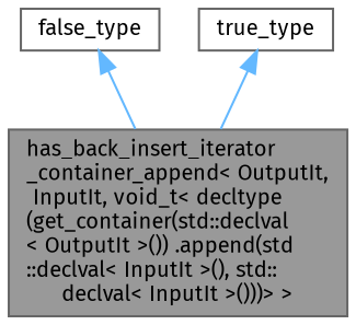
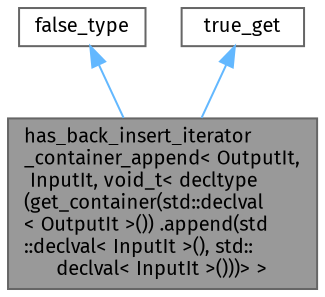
  digraph {
    fontname="Fira Sans"
    node [color=gray40 fillcolor=white fontname="Fira Sans" fontsize=10 shape=box style=filled]
    edge [color=steelblue1 dir=back fontname="Fira Sans" fontsize=10 labelfontname=Helvetica labelfontsize=10 style=solid]
    n1 [fillcolor=grey60 fontcolor=black height=0.2 label="has_back_insert_iterator\l_container_append\< OutputIt,\l InputIt, void_t\< decltype\l(get_container(std::declval\l\< OutputIt \>()) .append(std\l::declval\< InputIt \>(), std::\ldeclval\< InputIt \>()))\> \>" width=0.4]
    n2 [height=0.2 label=false_type width=0.4]
-   n3 [height=0.2 label=true_type width=0.4]
+   n3 [height=0.2 label=true_get width=0.4]
    n2 -> n1
    n3 -> n1
  }
